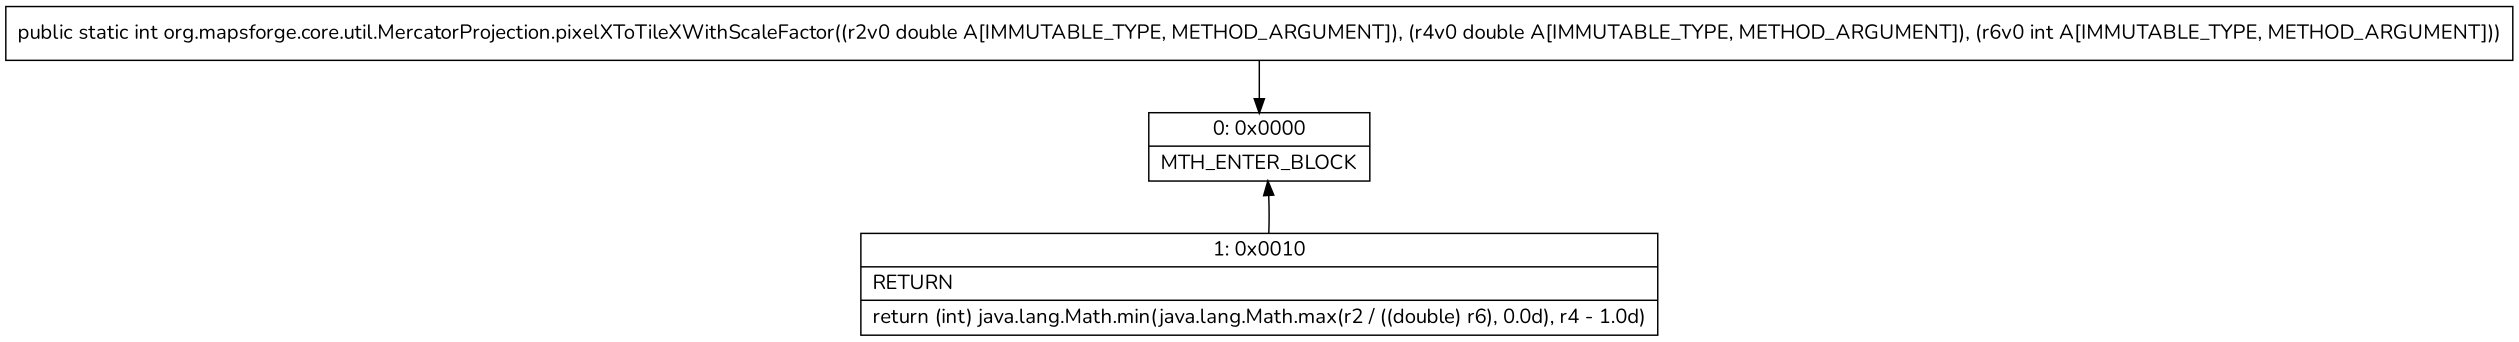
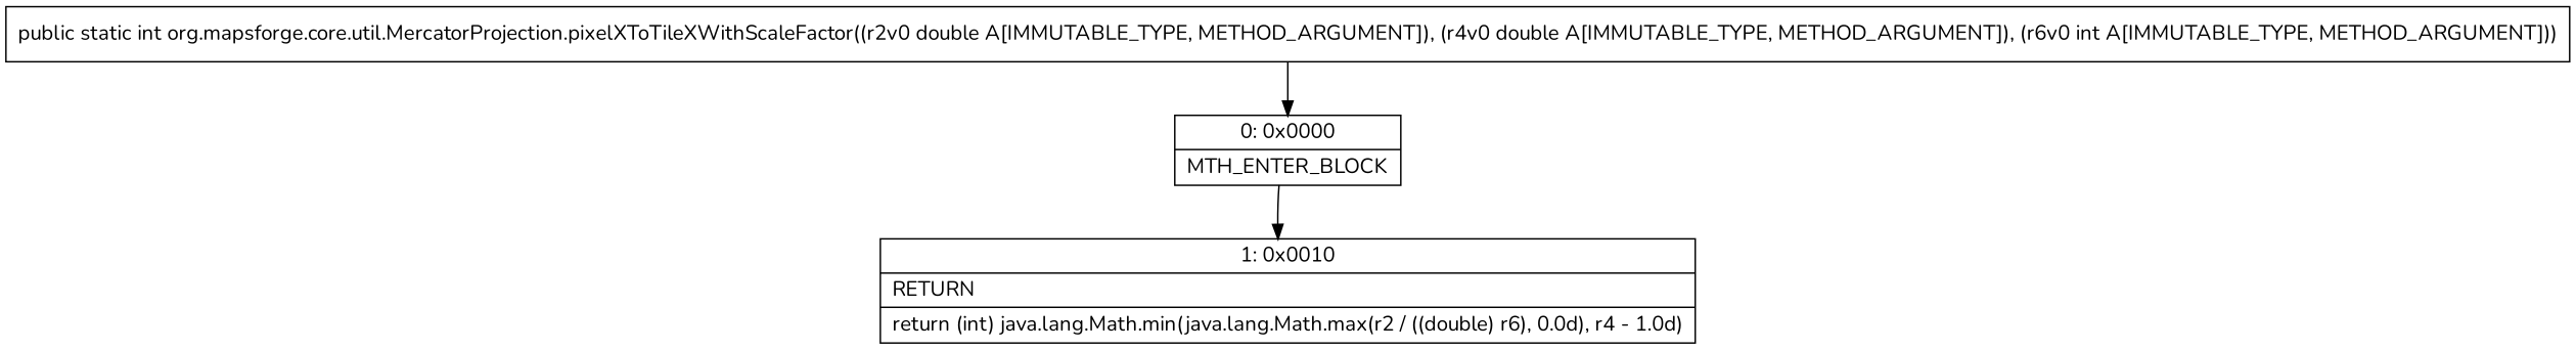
  digraph {
    fontname=Nunito
    node [shape=record fontname=Nunito]
    edge [fontname=Nunito]
    n1 [label="{0\:\ 0x0000|MTH_ENTER_BLOCK\l}"]
    n2 [label="{1\:\ 0x0010|RETURN\l|return (int) java.lang.Math.min(java.lang.Math.max(r2 \/ ((double) r6), 0.0d), r4 \- 1.0d)\l}"]
    n3 [label="{public static int org.mapsforge.core.util.MercatorProjection.pixelXToTileXWithScaleFactor((r2v0 double A[IMMUTABLE_TYPE, METHOD_ARGUMENT]), (r4v0 double A[IMMUTABLE_TYPE, METHOD_ARGUMENT]), (r6v0 int A[IMMUTABLE_TYPE, METHOD_ARGUMENT])) }"]
-   n2 -> n1
+   n1 -> n2
    n3 -> n1
  }
